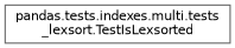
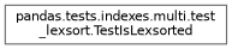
  digraph {
    rankdir=LR
-   n1 [color=grey40 fillcolor=white fontname=Helvetica fontsize=10 height=0.2 label="pandas.tests.indexes.multi.tests\l_lexsort.TestIsLexsorted" shape=box style=filled width=0.4]
+   n1 [color=grey40 fillcolor=white fontname=Helvetica fontsize=10 height=0.2 label="pandas.tests.indexes.multi.test\l_lexsort.TestIsLexsorted" shape=box style=filled width=0.4]
  }
